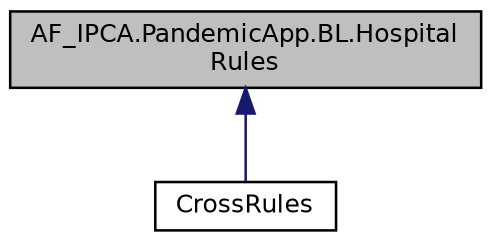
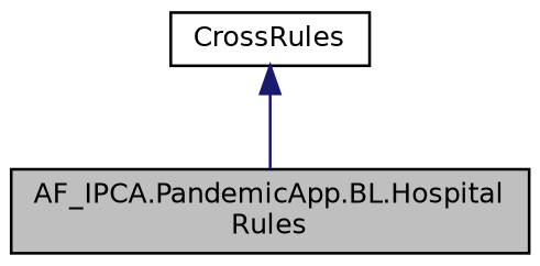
  digraph {
    node [color=black fontname=Helvetica fontsize=10 shape=record style=filled]
    n1 [fillcolor=grey75 fontcolor=black height=0.2 label="AF_IPCA.PandemicApp.BL.Hospital\lRules" width=0.4]
    n2 [fillcolor=white height=0.2 label=CrossRules width=0.4]
-   n1 -> n2 [color=midnightblue dir=back fontname=Helvetica fontsize=10 labelfontname=Helvetica labelfontsize=10 style=solid]
+   n2 -> n1 [color=midnightblue dir=back fontname=Helvetica fontsize=10 labelfontname=Helvetica labelfontsize=10 style=solid]
  }
